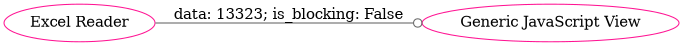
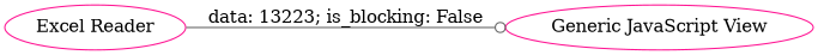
  digraph {
    rankdir=LR
    node [color=deeppink]
    n1 [label="Generic JavaScript View"]
    n2 [label="Excel Reader"]
-   n2 -> n1 [label="data: 13323; is_blocking: False" color=gray40 arrowhead=odot]
+   n2 -> n1 [label="data: 13223; is_blocking: False" color=gray40 arrowhead=odot]
  }
